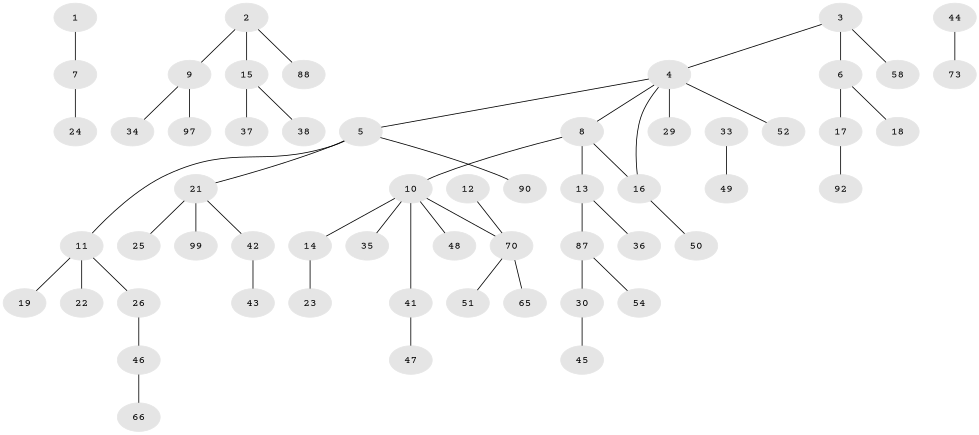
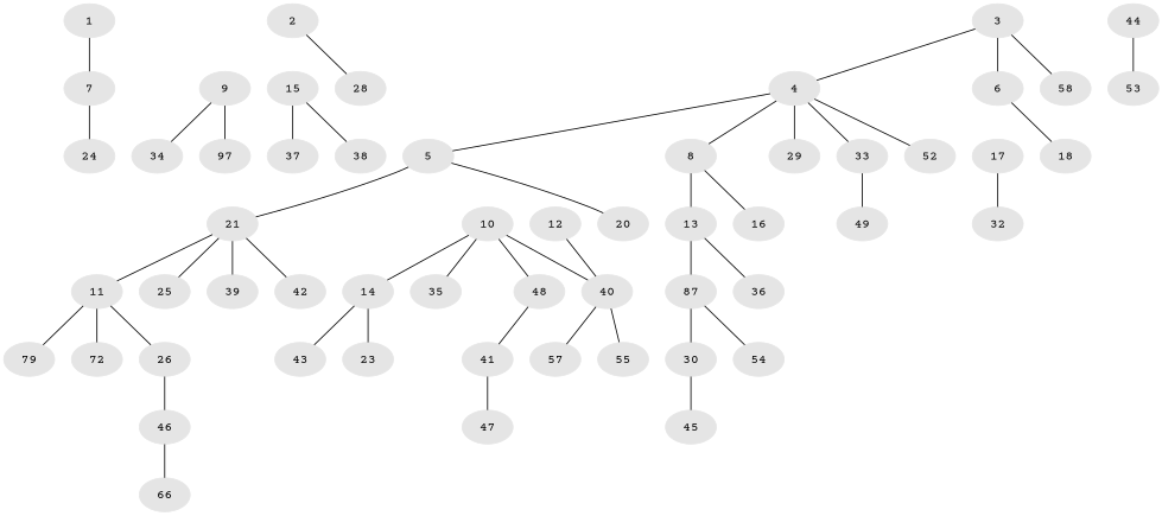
  graph {
    fontname="Courier Prime"
    node [color=gray90 fontname="Courier Prime" style=filled]
    edge [fontname="Courier Prime"]
    1
    7
    2
    9
    15
-   28 [label=88]
+   28
    24
    3
    4
    6
    58
    34
    n13 [label=97]
    37
    38
    5
    8
    29
    33
    52
    17
    18
    11
-   20 [label=90]
+   20
    21
    10
    13
    16
    49
-   19
-   22
+   19 [label=79]
+   22 [label=72]
    26
    25
-   39 [label=99]
+   39
    42
    44
-   53 [label=73]
-   32 [label=92]
+   53
+   32
    14
    35
    41
    48
-   40 [label=70]
+   40
    n44 [label=87]
    36
-   50
    12
    23
    47
    46
-   51
-   55 [label=65]
+   51 [label=57]
+   55
    30
    54
    n55 [label=66]
    43
    45
    1 -- 7
    7 -- 24
-   2 -- 9
-   2 -- 15
    2 -- 28
    9 -- 34
    9 -- n13
    15 -- 37
    15 -- 38
    3 -- 4
    3 -- 6
    3 -- 58
    4 -- 5
    4 -- 8
    4 -- 29
-   4 -- 16
+   4 -- 33
    4 -- 52
-   6 -- 17
    6 -- 18
-   5 -- 11
+   21 -- 11
    5 -- 20
    5 -- 21
-   8 -- 10
    8 -- 13
    8 -- 16
    33 -- 49
    17 -- 32
    11 -- 19
    11 -- 22
    11 -- 26
    21 -- 25
    21 -- 39
    21 -- 42
    10 -- 14
    10 -- 35
-   10 -- 41
+   48 -- 41
    10 -- 48
    10 -- 40
    13 -- n44
    13 -- 36
-   16 -- 50
    26 -- 46
-   42 -- 43
+   14 -- 43
    44 -- 53
    14 -- 23
    41 -- 47
    40 -- 51
    40 -- 55
    n44 -- 30
    n44 -- 54
    12 -- 40
    46 -- n55
    30 -- 45
  }
